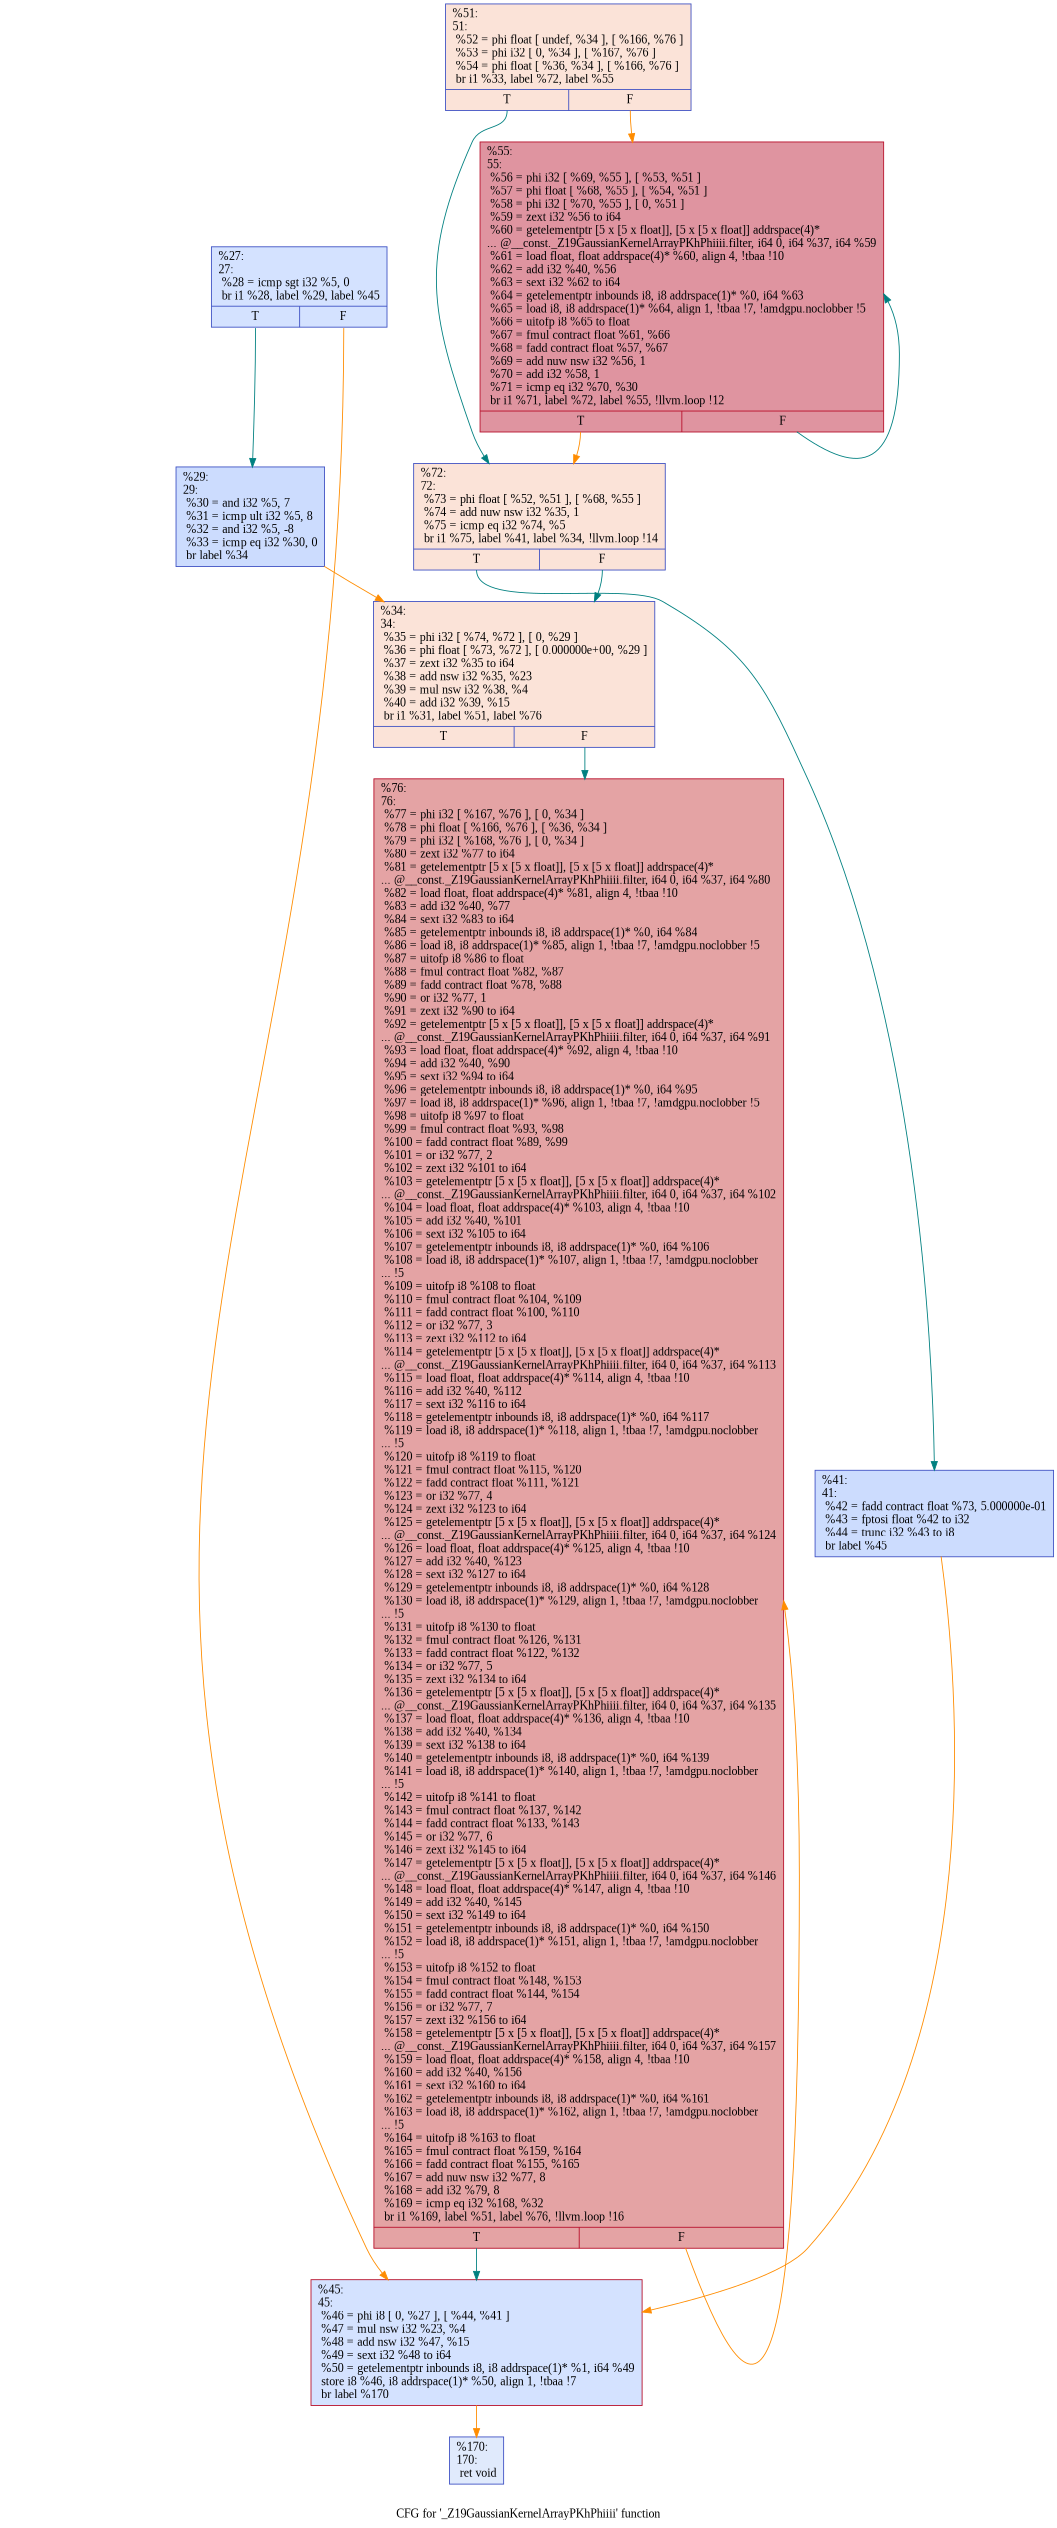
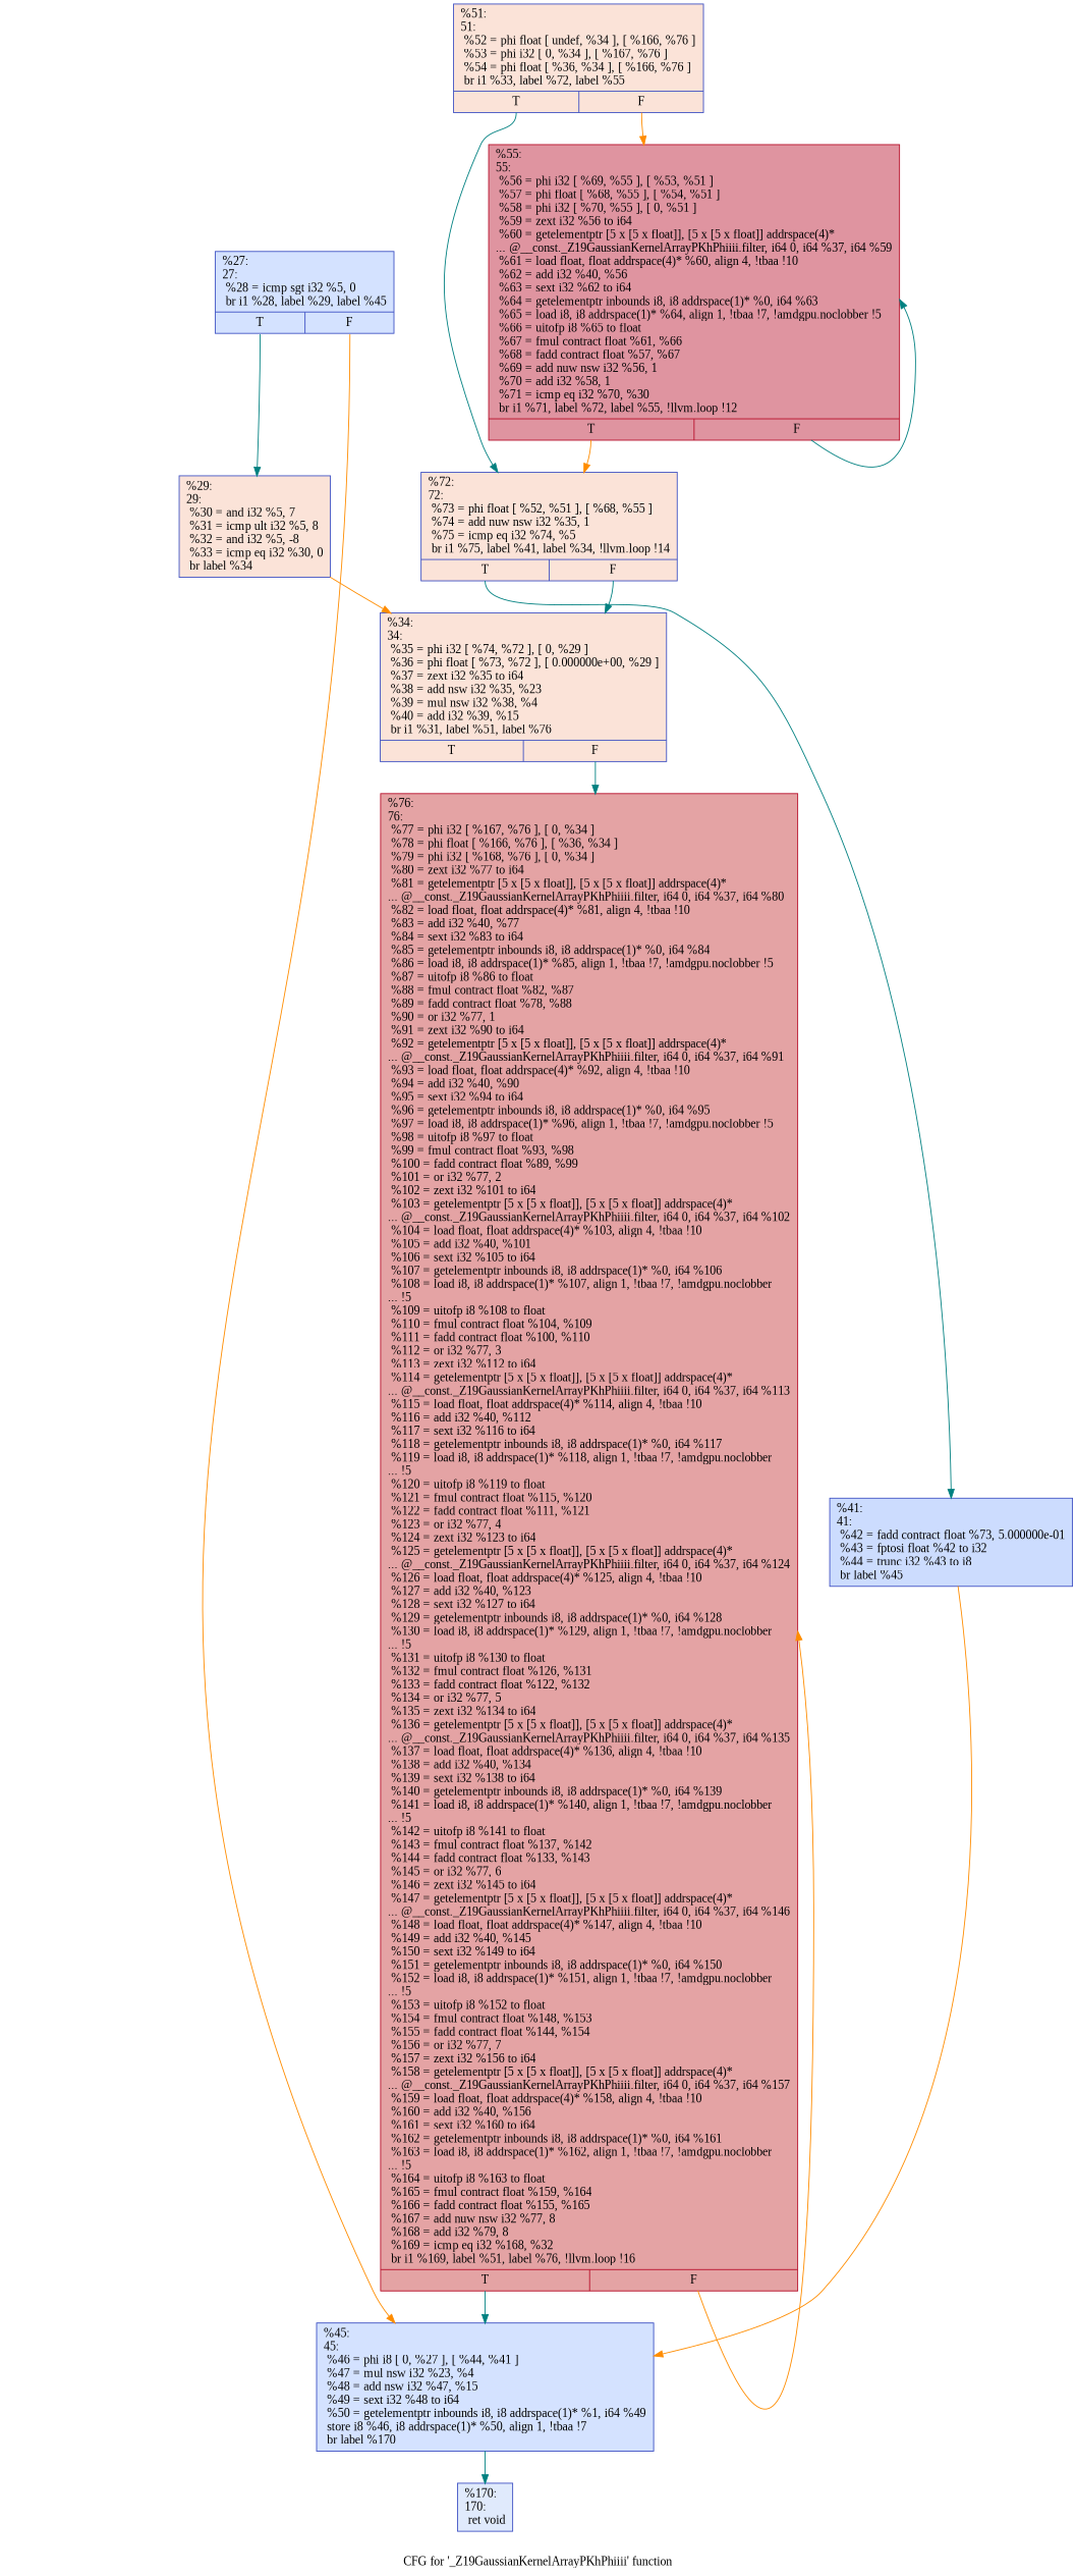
  digraph {
    fontname="Liberation Serif"
    label="CFG for '_Z19GaussianKernelArrayPKhPhiiii' function"
    node [color="#3d50c3ff" fillcolor="#f6bfa670" fontname="Liberation Serif" shape=record style=filled]
    edge [color=teal fontname="Liberation Serif" tailport=s0]
    n1 [fillcolor="#9ebeff70" label="{%27:\l27:                                               \l  %28 = icmp sgt i32 %5, 0\l  br i1 %28, label %29, label %45\l|{<s0>T|<s1>F}}"]
-   n2 [fillcolor="#8caffe70" label="{%29:\l29:                                               \l  %30 = and i32 %5, 7\l  %31 = icmp ult i32 %5, 8\l  %32 = and i32 %5, -8\l  %33 = icmp eq i32 %30, 0\l  br label %34\l}"]
-   n3 [color="#b70d28ff" fillcolor="#9ebeff70" label="{%45:\l45:                                               \l  %46 = phi i8 [ 0, %27 ], [ %44, %41 ]\l  %47 = mul nsw i32 %23, %4\l  %48 = add nsw i32 %47, %15\l  %49 = sext i32 %48 to i64\l  %50 = getelementptr inbounds i8, i8 addrspace(1)* %1, i64 %49\l  store i8 %46, i8 addrspace(1)* %50, align 1, !tbaa !7\l  br label %170\l}"]
+   n2 [label="{%29:\l29:                                               \l  %30 = and i32 %5, 7\l  %31 = icmp ult i32 %5, 8\l  %32 = and i32 %5, -8\l  %33 = icmp eq i32 %30, 0\l  br label %34\l}"]
+   n3 [fillcolor="#9ebeff70" label="{%45:\l45:                                               \l  %46 = phi i8 [ 0, %27 ], [ %44, %41 ]\l  %47 = mul nsw i32 %23, %4\l  %48 = add nsw i32 %47, %15\l  %49 = sext i32 %48 to i64\l  %50 = getelementptr inbounds i8, i8 addrspace(1)* %1, i64 %49\l  store i8 %46, i8 addrspace(1)* %50, align 1, !tbaa !7\l  br label %170\l}"]
    n4 [fillcolor="#b9d0f970" label="{%170:\l170:                                              \l  ret void\l}"]
    n5 [label="{%34:\l34:                                               \l  %35 = phi i32 [ %74, %72 ], [ 0, %29 ]\l  %36 = phi float [ %73, %72 ], [ 0.000000e+00, %29 ]\l  %37 = zext i32 %35 to i64\l  %38 = add nsw i32 %35, %23\l  %39 = mul nsw i32 %38, %4\l  %40 = add i32 %39, %15\l  br i1 %31, label %51, label %76\l|{<s0>T|<s1>F}}"]
    n6 [color="#b70d28ff" fillcolor="#c32e3170" label="{%76:\l76:                                               \l  %77 = phi i32 [ %167, %76 ], [ 0, %34 ]\l  %78 = phi float [ %166, %76 ], [ %36, %34 ]\l  %79 = phi i32 [ %168, %76 ], [ 0, %34 ]\l  %80 = zext i32 %77 to i64\l  %81 = getelementptr [5 x [5 x float]], [5 x [5 x float]] addrspace(4)*\l... @__const._Z19GaussianKernelArrayPKhPhiiii.filter, i64 0, i64 %37, i64 %80\l  %82 = load float, float addrspace(4)* %81, align 4, !tbaa !10\l  %83 = add i32 %40, %77\l  %84 = sext i32 %83 to i64\l  %85 = getelementptr inbounds i8, i8 addrspace(1)* %0, i64 %84\l  %86 = load i8, i8 addrspace(1)* %85, align 1, !tbaa !7, !amdgpu.noclobber !5\l  %87 = uitofp i8 %86 to float\l  %88 = fmul contract float %82, %87\l  %89 = fadd contract float %78, %88\l  %90 = or i32 %77, 1\l  %91 = zext i32 %90 to i64\l  %92 = getelementptr [5 x [5 x float]], [5 x [5 x float]] addrspace(4)*\l... @__const._Z19GaussianKernelArrayPKhPhiiii.filter, i64 0, i64 %37, i64 %91\l  %93 = load float, float addrspace(4)* %92, align 4, !tbaa !10\l  %94 = add i32 %40, %90\l  %95 = sext i32 %94 to i64\l  %96 = getelementptr inbounds i8, i8 addrspace(1)* %0, i64 %95\l  %97 = load i8, i8 addrspace(1)* %96, align 1, !tbaa !7, !amdgpu.noclobber !5\l  %98 = uitofp i8 %97 to float\l  %99 = fmul contract float %93, %98\l  %100 = fadd contract float %89, %99\l  %101 = or i32 %77, 2\l  %102 = zext i32 %101 to i64\l  %103 = getelementptr [5 x [5 x float]], [5 x [5 x float]] addrspace(4)*\l... @__const._Z19GaussianKernelArrayPKhPhiiii.filter, i64 0, i64 %37, i64 %102\l  %104 = load float, float addrspace(4)* %103, align 4, !tbaa !10\l  %105 = add i32 %40, %101\l  %106 = sext i32 %105 to i64\l  %107 = getelementptr inbounds i8, i8 addrspace(1)* %0, i64 %106\l  %108 = load i8, i8 addrspace(1)* %107, align 1, !tbaa !7, !amdgpu.noclobber\l... !5\l  %109 = uitofp i8 %108 to float\l  %110 = fmul contract float %104, %109\l  %111 = fadd contract float %100, %110\l  %112 = or i32 %77, 3\l  %113 = zext i32 %112 to i64\l  %114 = getelementptr [5 x [5 x float]], [5 x [5 x float]] addrspace(4)*\l... @__const._Z19GaussianKernelArrayPKhPhiiii.filter, i64 0, i64 %37, i64 %113\l  %115 = load float, float addrspace(4)* %114, align 4, !tbaa !10\l  %116 = add i32 %40, %112\l  %117 = sext i32 %116 to i64\l  %118 = getelementptr inbounds i8, i8 addrspace(1)* %0, i64 %117\l  %119 = load i8, i8 addrspace(1)* %118, align 1, !tbaa !7, !amdgpu.noclobber\l... !5\l  %120 = uitofp i8 %119 to float\l  %121 = fmul contract float %115, %120\l  %122 = fadd contract float %111, %121\l  %123 = or i32 %77, 4\l  %124 = zext i32 %123 to i64\l  %125 = getelementptr [5 x [5 x float]], [5 x [5 x float]] addrspace(4)*\l... @__const._Z19GaussianKernelArrayPKhPhiiii.filter, i64 0, i64 %37, i64 %124\l  %126 = load float, float addrspace(4)* %125, align 4, !tbaa !10\l  %127 = add i32 %40, %123\l  %128 = sext i32 %127 to i64\l  %129 = getelementptr inbounds i8, i8 addrspace(1)* %0, i64 %128\l  %130 = load i8, i8 addrspace(1)* %129, align 1, !tbaa !7, !amdgpu.noclobber\l... !5\l  %131 = uitofp i8 %130 to float\l  %132 = fmul contract float %126, %131\l  %133 = fadd contract float %122, %132\l  %134 = or i32 %77, 5\l  %135 = zext i32 %134 to i64\l  %136 = getelementptr [5 x [5 x float]], [5 x [5 x float]] addrspace(4)*\l... @__const._Z19GaussianKernelArrayPKhPhiiii.filter, i64 0, i64 %37, i64 %135\l  %137 = load float, float addrspace(4)* %136, align 4, !tbaa !10\l  %138 = add i32 %40, %134\l  %139 = sext i32 %138 to i64\l  %140 = getelementptr inbounds i8, i8 addrspace(1)* %0, i64 %139\l  %141 = load i8, i8 addrspace(1)* %140, align 1, !tbaa !7, !amdgpu.noclobber\l... !5\l  %142 = uitofp i8 %141 to float\l  %143 = fmul contract float %137, %142\l  %144 = fadd contract float %133, %143\l  %145 = or i32 %77, 6\l  %146 = zext i32 %145 to i64\l  %147 = getelementptr [5 x [5 x float]], [5 x [5 x float]] addrspace(4)*\l... @__const._Z19GaussianKernelArrayPKhPhiiii.filter, i64 0, i64 %37, i64 %146\l  %148 = load float, float addrspace(4)* %147, align 4, !tbaa !10\l  %149 = add i32 %40, %145\l  %150 = sext i32 %149 to i64\l  %151 = getelementptr inbounds i8, i8 addrspace(1)* %0, i64 %150\l  %152 = load i8, i8 addrspace(1)* %151, align 1, !tbaa !7, !amdgpu.noclobber\l... !5\l  %153 = uitofp i8 %152 to float\l  %154 = fmul contract float %148, %153\l  %155 = fadd contract float %144, %154\l  %156 = or i32 %77, 7\l  %157 = zext i32 %156 to i64\l  %158 = getelementptr [5 x [5 x float]], [5 x [5 x float]] addrspace(4)*\l... @__const._Z19GaussianKernelArrayPKhPhiiii.filter, i64 0, i64 %37, i64 %157\l  %159 = load float, float addrspace(4)* %158, align 4, !tbaa !10\l  %160 = add i32 %40, %156\l  %161 = sext i32 %160 to i64\l  %162 = getelementptr inbounds i8, i8 addrspace(1)* %0, i64 %161\l  %163 = load i8, i8 addrspace(1)* %162, align 1, !tbaa !7, !amdgpu.noclobber\l... !5\l  %164 = uitofp i8 %163 to float\l  %165 = fmul contract float %159, %164\l  %166 = fadd contract float %155, %165\l  %167 = add nuw nsw i32 %77, 8\l  %168 = add i32 %79, 8\l  %169 = icmp eq i32 %168, %32\l  br i1 %169, label %51, label %76, !llvm.loop !16\l|{<s0>T|<s1>F}}"]
    n7 [label="{%51:\l51:                                               \l  %52 = phi float [ undef, %34 ], [ %166, %76 ]\l  %53 = phi i32 [ 0, %34 ], [ %167, %76 ]\l  %54 = phi float [ %36, %34 ], [ %166, %76 ]\l  br i1 %33, label %72, label %55\l|{<s0>T|<s1>F}}"]
    n8 [label="{%72:\l72:                                               \l  %73 = phi float [ %52, %51 ], [ %68, %55 ]\l  %74 = add nuw nsw i32 %35, 1\l  %75 = icmp eq i32 %74, %5\l  br i1 %75, label %41, label %34, !llvm.loop !14\l|{<s0>T|<s1>F}}"]
    n9 [color="#b70d28ff" fillcolor="#b70d2870" label="{%55:\l55:                                               \l  %56 = phi i32 [ %69, %55 ], [ %53, %51 ]\l  %57 = phi float [ %68, %55 ], [ %54, %51 ]\l  %58 = phi i32 [ %70, %55 ], [ 0, %51 ]\l  %59 = zext i32 %56 to i64\l  %60 = getelementptr [5 x [5 x float]], [5 x [5 x float]] addrspace(4)*\l... @__const._Z19GaussianKernelArrayPKhPhiiii.filter, i64 0, i64 %37, i64 %59\l  %61 = load float, float addrspace(4)* %60, align 4, !tbaa !10\l  %62 = add i32 %40, %56\l  %63 = sext i32 %62 to i64\l  %64 = getelementptr inbounds i8, i8 addrspace(1)* %0, i64 %63\l  %65 = load i8, i8 addrspace(1)* %64, align 1, !tbaa !7, !amdgpu.noclobber !5\l  %66 = uitofp i8 %65 to float\l  %67 = fmul contract float %61, %66\l  %68 = fadd contract float %57, %67\l  %69 = add nuw nsw i32 %56, 1\l  %70 = add i32 %58, 1\l  %71 = icmp eq i32 %70, %30\l  br i1 %71, label %72, label %55, !llvm.loop !12\l|{<s0>T|<s1>F}}"]
    n10 [fillcolor="#8caffe70" label="{%41:\l41:                                               \l  %42 = fadd contract float %73, 5.000000e-01\l  %43 = fptosi float %42 to i32\l  %44 = trunc i32 %43 to i8\l  br label %45\l}"]
    n1 -> n2
    n1 -> n3 [color=darkorange tailport=s1]
    n2 -> n5 [color=darkorange]
-   n3 -> n4 [color=darkorange]
+   n3 -> n4
    n5 -> n6 [tailport=s1]
    n6 -> n3
    n6 -> n6 [color=darkorange tailport=s1]
    n7 -> n8
    n7 -> n9 [color=darkorange tailport=s1]
    n8 -> n5 [tailport=s1]
    n8 -> n10
    n9 -> n8 [color=darkorange]
    n9 -> n9 [tailport=s1]
    n10 -> n3 [color=darkorange]
  }
